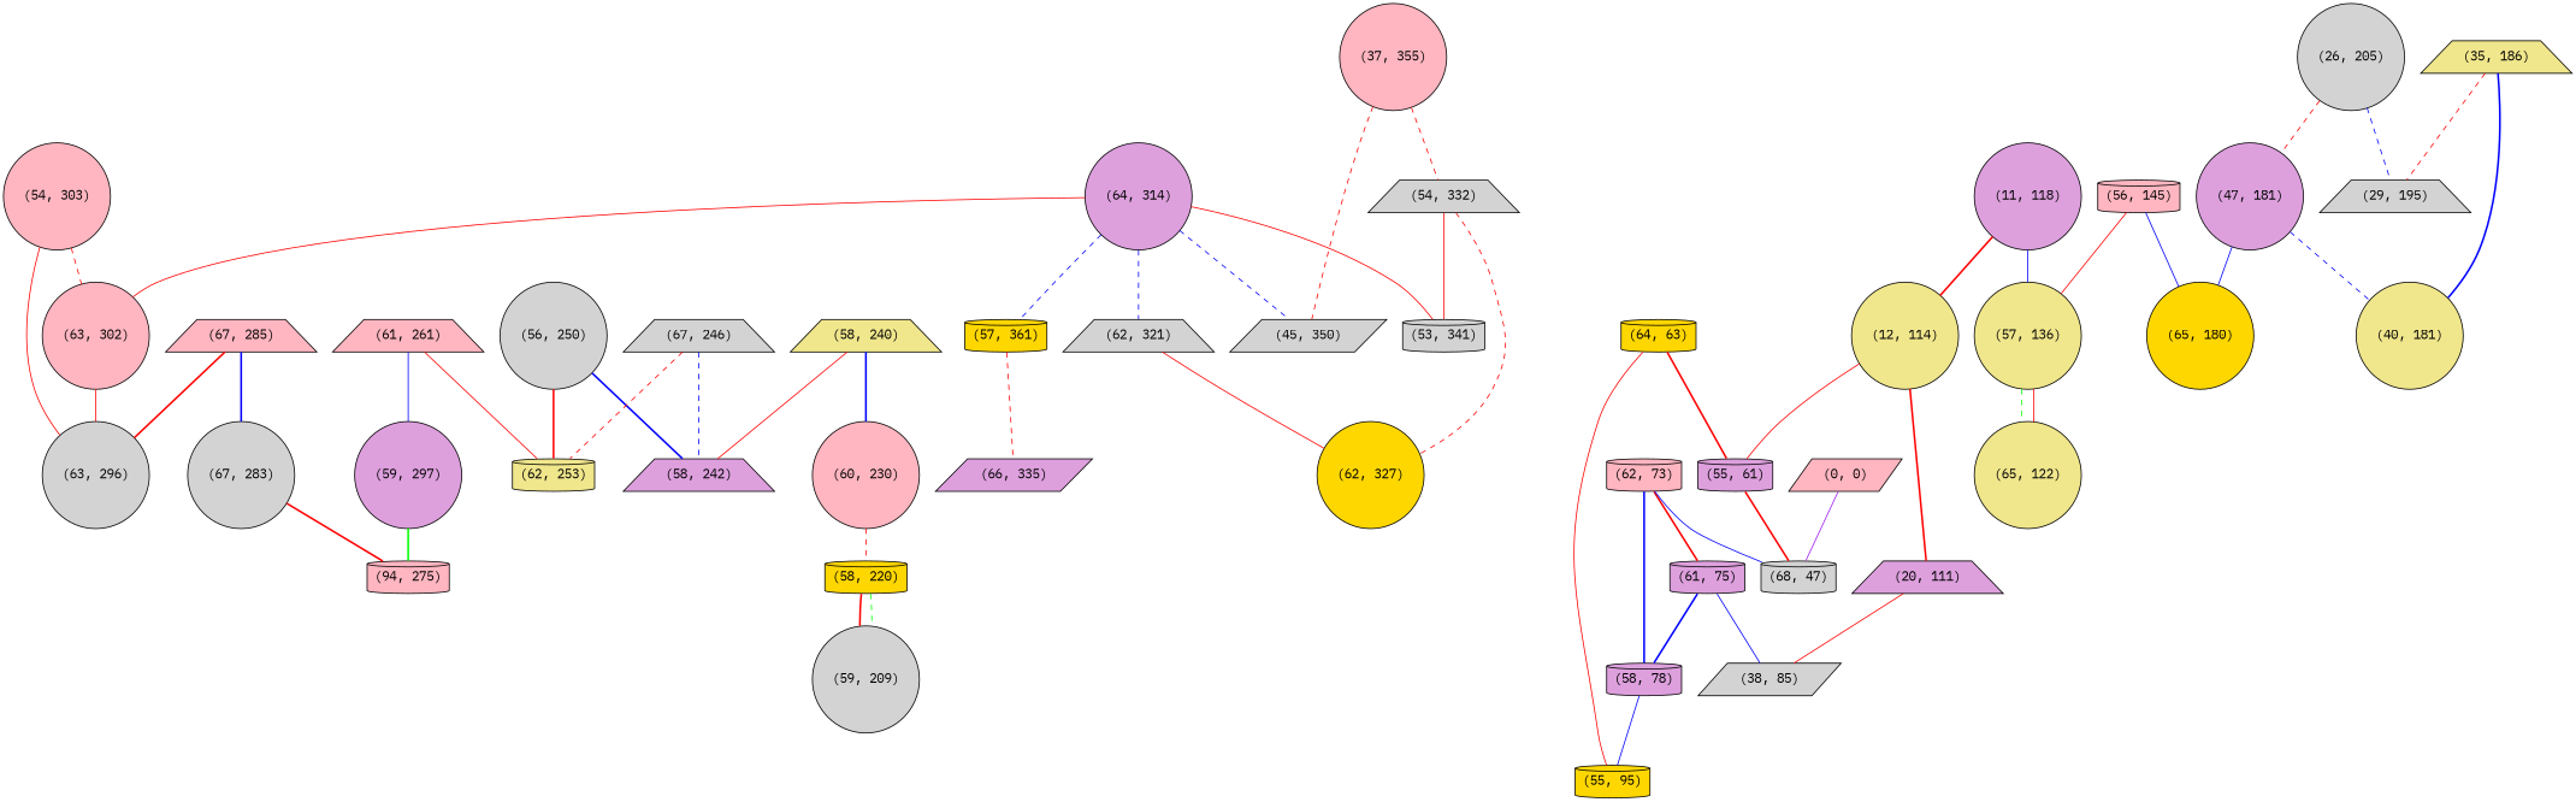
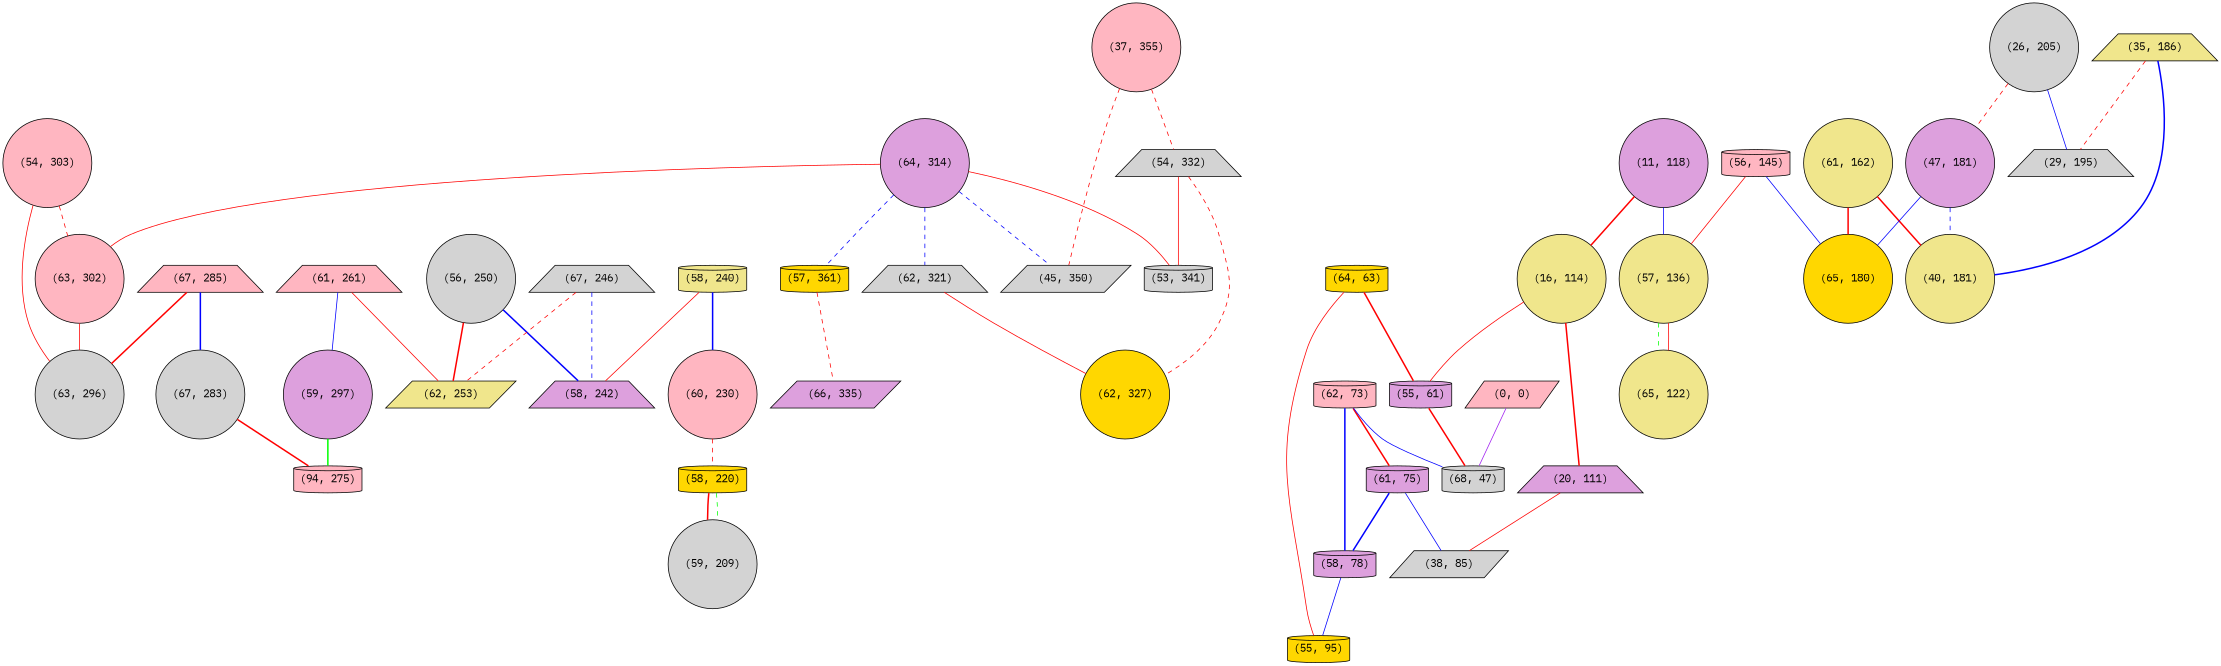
  graph {
    fontname="IBM Plex Mono"
    node [fillcolor=lightgrey fontname="IBM Plex Mono" shape=circle style=filled]
    edge [color=red fontname="IBM Plex Mono" style=solid weight=1]
    "(54, 303)" [fillcolor=lightpink]
    "(63, 302)" [fillcolor=lightpink]
    "(63, 296)"
    "(64, 314)" [fillcolor=plum]
    "(62, 321)" [shape=trapezium]
    n6 [fillcolor=gold label="(57, 361)" shape=cylinder]
    "(53, 341)" [shape=cylinder]
    "(45, 350)" [shape=parallelogram]
    "(62, 327)" [fillcolor=gold]
    "(66, 335)" [fillcolor=plum shape=parallelogram]
    "(62, 73)" [fillcolor=lightpink shape=cylinder]
    "(61, 75)" [fillcolor=plum shape=cylinder]
    n13 [label="(68, 47)" shape=cylinder]
    "(58, 78)" [fillcolor=plum shape=cylinder]
    "(38, 85)" [shape=parallelogram]
    "(55, 95)" [fillcolor=gold shape=cylinder]
-   "(62, 253)" [fillcolor=khaki shape=cylinder]
+   "(62, 253)" [fillcolor=khaki shape=parallelogram]
    "(56, 250)"
    "(58, 242)" [fillcolor=plum shape=trapezium]
    "(11, 118)" [fillcolor=plum]
-   "(12, 114)" [fillcolor=khaki]
+   "(12, 114)" [fillcolor=khaki label="(16, 114)"]
    "(57, 136)" [fillcolor=khaki]
    "(55, 61)" [fillcolor=plum shape=cylinder]
    "(20, 111)" [fillcolor=plum shape=trapezium]
    "(65, 122)" [fillcolor=khaki]
+   "(61, 162)" [fillcolor=khaki]
    "(65, 180)" [fillcolor=gold]
    "(40, 181)" [fillcolor=khaki]
    "(64, 63)" [fillcolor=gold shape=cylinder]
-   "(58, 240)" [fillcolor=khaki shape=trapezium]
+   "(58, 240)" [fillcolor=khaki shape=cylinder]
    "(60, 230)" [fillcolor=lightpink]
    "(58, 220)" [fillcolor=gold shape=cylinder]
    "(47, 181)" [fillcolor=plum]
    "(26, 205)"
    "(29, 195)" [shape=trapezium]
    "(35, 186)" [fillcolor=khaki shape=trapezium]
    "(56, 145)" [fillcolor=lightpink shape=cylinder]
    "(61, 261)" [fillcolor=lightpink shape=trapezium]
    n39 [fillcolor=plum label="(59, 297)"]
    n40 [fillcolor=lightpink label="(94, 275)" shape=cylinder]
    "(37, 355)" [fillcolor=lightpink]
    "(54, 332)" [shape=trapezium]
    "(59, 209)"
    "(0, 0)" [fillcolor=lightpink shape=parallelogram]
    "(67, 246)" [shape=trapezium]
    "(67, 285)" [fillcolor=lightpink shape=trapezium]
    "(67, 283)"
    "(54, 303)" -- "(63, 302)" [style=dashed]
    "(54, 303)" -- "(63, 296)"
    "(63, 302)" -- "(63, 296)"
    "(64, 314)" -- "(63, 302)"
    "(64, 314)" -- "(62, 321)" [color=blue style=dashed weight=3]
    "(64, 314)" -- n6 [color=blue style=dashed weight=3]
    "(64, 314)" -- "(53, 341)" [weight=3]
    "(64, 314)" -- "(45, 350)" [color=blue style=dashed weight=3]
    "(62, 321)" -- "(62, 327)"
    n6 -- "(66, 335)" [style=dashed]
    "(62, 73)" -- "(61, 75)" [style=bold]
    "(62, 73)" -- n13 [color=blue weight=3]
    "(62, 73)" -- "(58, 78)" [color=blue style=bold weight=3]
    "(61, 75)" -- "(58, 78)" [color=blue style=bold weight=3]
    "(61, 75)" -- "(38, 85)" [color=blue weight=3]
    "(58, 78)" -- "(55, 95)" [color=blue]
    "(56, 250)" -- "(62, 253)" [style=bold]
    "(56, 250)" -- "(58, 242)" [color=blue style=bold weight=3]
    "(11, 118)" -- "(12, 114)" [style=bold]
    "(11, 118)" -- "(57, 136)" [color=blue weight=3]
    "(12, 114)" -- "(55, 61)"
    "(12, 114)" -- "(20, 111)" [style=bold]
    "(57, 136)" -- "(65, 122)" [color=green style=dashed weight=2]
    "(57, 136)" -- "(65, 122)"
    "(55, 61)" -- n13 [style=bold]
    "(20, 111)" -- "(38, 85)"
+   "(61, 162)" -- "(65, 180)" [style=bold]
+   "(61, 162)" -- "(40, 181)" [style=bold]
    "(64, 63)" -- "(55, 95)"
    "(64, 63)" -- "(55, 61)" [style=bold]
    "(58, 240)" -- "(58, 242)"
    "(58, 240)" -- "(60, 230)" [color=blue style=bold weight=3]
    "(60, 230)" -- "(58, 220)" [style=dashed]
    "(58, 220)" -- "(59, 209)" [style=bold]
    "(58, 220)" -- "(59, 209)" [color=green style=dashed weight=2]
    "(47, 181)" -- "(65, 180)" [color=blue weight=3]
    "(47, 181)" -- "(40, 181)" [color=blue style=dashed weight=3]
    "(26, 205)" -- "(47, 181)" [style=dashed]
-   "(26, 205)" -- "(29, 195)" [color=blue style=dashed weight=3]
+   "(26, 205)" -- "(29, 195)" [color=blue weight=3]
    "(35, 186)" -- "(40, 181)" [color=blue style=bold weight=3]
    "(35, 186)" -- "(29, 195)" [style=dashed]
    "(56, 145)" -- "(57, 136)"
    "(56, 145)" -- "(65, 180)" [color=blue weight=3]
    "(61, 261)" -- "(62, 253)"
    "(61, 261)" -- n39 [color=blue weight=3]
    n39 -- n40 [color=green style=bold weight=2]
    "(37, 355)" -- "(45, 350)" [style=dashed]
    "(37, 355)" -- "(54, 332)" [style=dashed]
    "(54, 332)" -- "(53, 341)"
    "(54, 332)" -- "(62, 327)" [style=dashed]
    "(0, 0)" -- n13 [color=purple weight=4]
    "(67, 246)" -- "(62, 253)" [style=dashed]
    "(67, 246)" -- "(58, 242)" [color=blue style=dashed weight=3]
    "(67, 285)" -- "(63, 296)" [style=bold]
    "(67, 285)" -- "(67, 283)" [color=blue style=bold weight=3]
    "(67, 283)" -- n40 [style=bold]
  }
